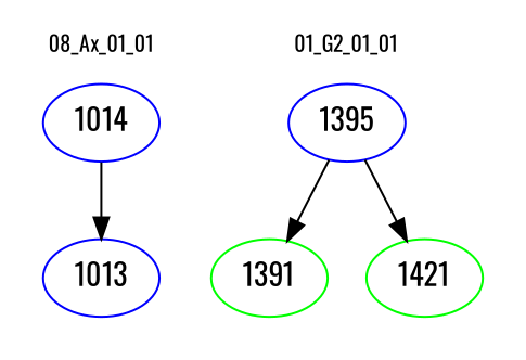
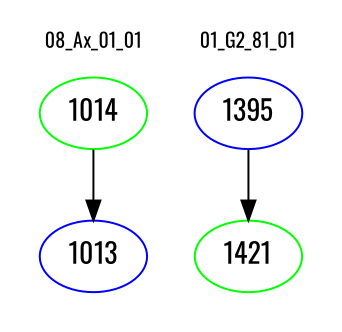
  digraph {
    fontname=Oswald
    node [color=blue fontname=Oswald]
    edge [color=black fontname=Oswald]
-   n1 [label=1014]
+   n1 [color=green label=1014]
    n2 [label=1013]
    n3 [label=1395]
-   n4 [color=green label=1391]
    n5 [color=green label=1421]
    subgraph cluster_1 {
      color=white
      fontsize=10
      label="08_Ax_01_01"
      n1
      n2
    }
    subgraph cluster_2 {
      color=white
      fontsize=10
-     label="01_G2_01_01"
+     label="01_G2_81_01"
      n3
-     n4
      n5
    }
    n1 -> n2
-   n3 -> n4
    n3 -> n5
  }
